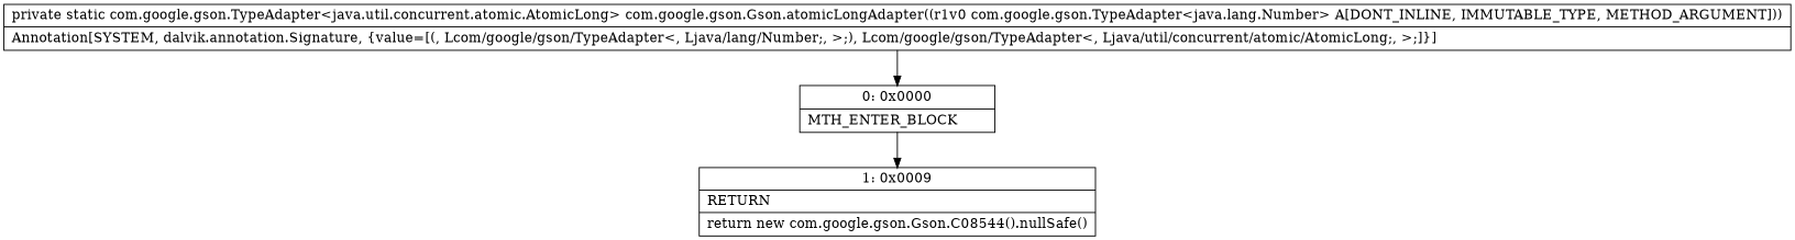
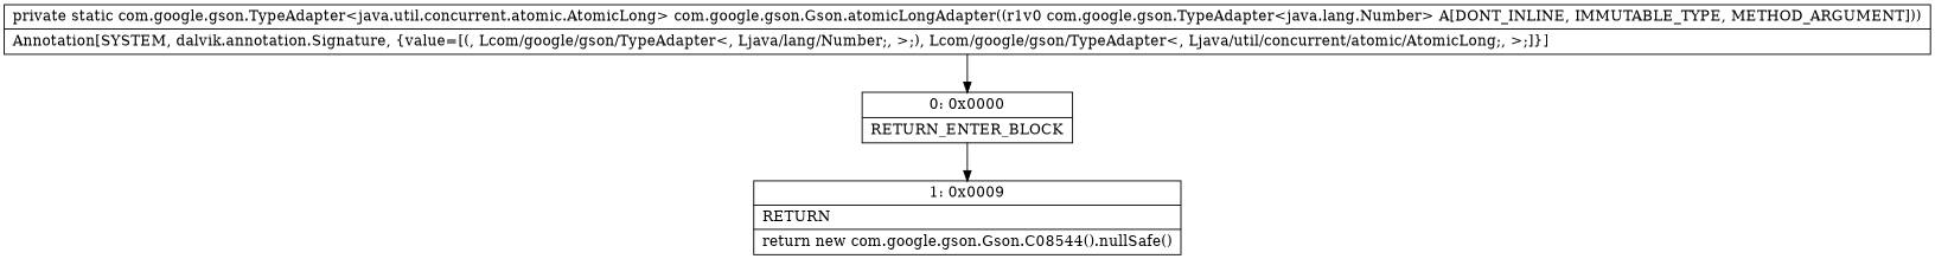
  digraph {
    node [shape=record]
-   n1 [label="{0\:\ 0x0000|MTH_ENTER_BLOCK\l}"]
+   n1 [label="{0\:\ 0x0000|RETURN_ENTER_BLOCK\l}"]
    n2 [label="{1\:\ 0x0009|RETURN\l|return new com.google.gson.Gson.C08544().nullSafe()\l}"]
    n3 [label="{private static com.google.gson.TypeAdapter\<java.util.concurrent.atomic.AtomicLong\> com.google.gson.Gson.atomicLongAdapter((r1v0 com.google.gson.TypeAdapter\<java.lang.Number\> A[DONT_INLINE, IMMUTABLE_TYPE, METHOD_ARGUMENT]))  | Annotation[SYSTEM, dalvik.annotation.Signature, \{value=[(, Lcom\/google\/gson\/TypeAdapter\<, Ljava\/lang\/Number;, \>;), Lcom\/google\/gson\/TypeAdapter\<, Ljava\/util\/concurrent\/atomic\/AtomicLong;, \>;]\}]\l}"]
    n1 -> n2
    n3 -> n1
  }
